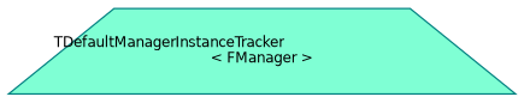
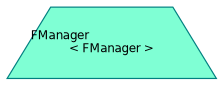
  digraph {
    rankdir=LR
-   n1 [color=teal fillcolor=aquamarine fontname=Helvetica fontsize=10 height=0.2 label="TDefaultManagerInstanceTracker\l\< FManager \>" shape=trapezium style=filled width=0.4]
+   n1 [color=teal fillcolor=aquamarine fontname=Helvetica fontsize=10 height=0.2 label="FManager\l\< FManager \>" shape=trapezium style=filled width=0.4]
  }
